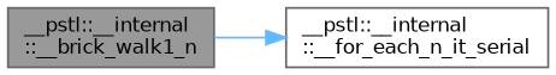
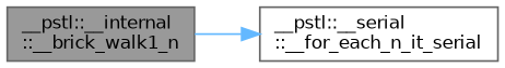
  digraph {
    rankdir=LR
    node [fontname=Helvetica fontsize=10 shape=box style=filled]
    n1 [color=gray40 fillcolor=grey60 fontcolor=black height=0.2 label="__pstl::__internal\l::__brick_walk1_n" width=0.4]
-   n2 [color=grey40 fillcolor=white height=0.2 label="__pstl::__internal\l::__for_each_n_it_serial" width=0.4]
+   n2 [color=grey40 fillcolor=white height=0.2 label="__pstl::__serial\l::__for_each_n_it_serial" width=0.4]
    n1 -> n2 [color=steelblue1 fontname=Helvetica fontsize=10 labelfontname=Helvetica labelfontsize=10 style=solid]
  }
